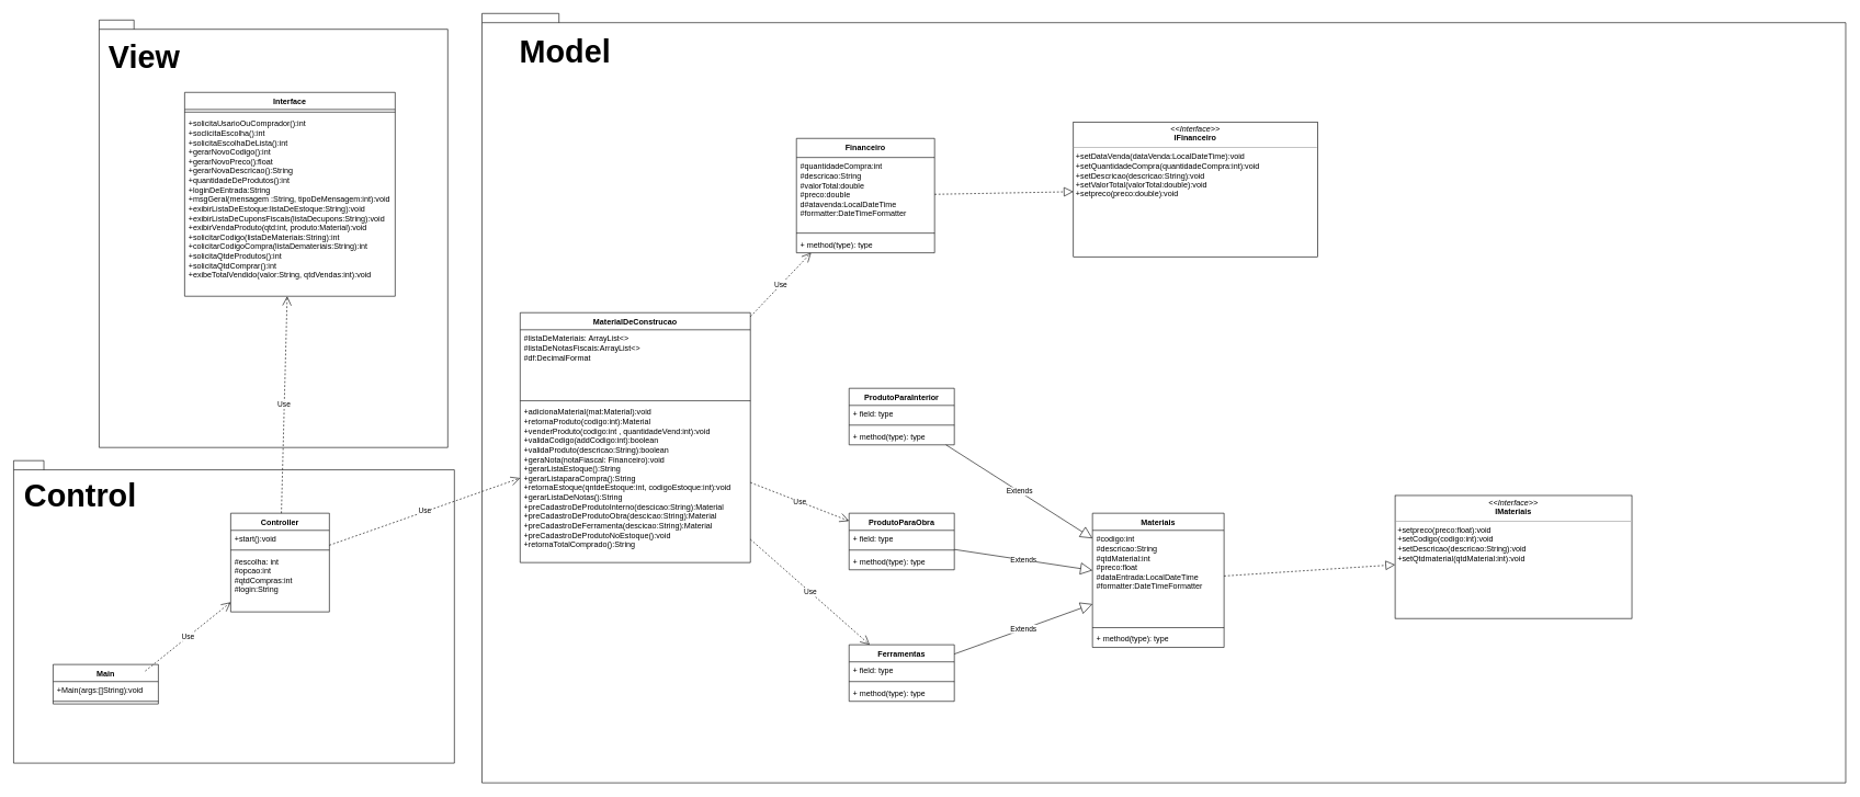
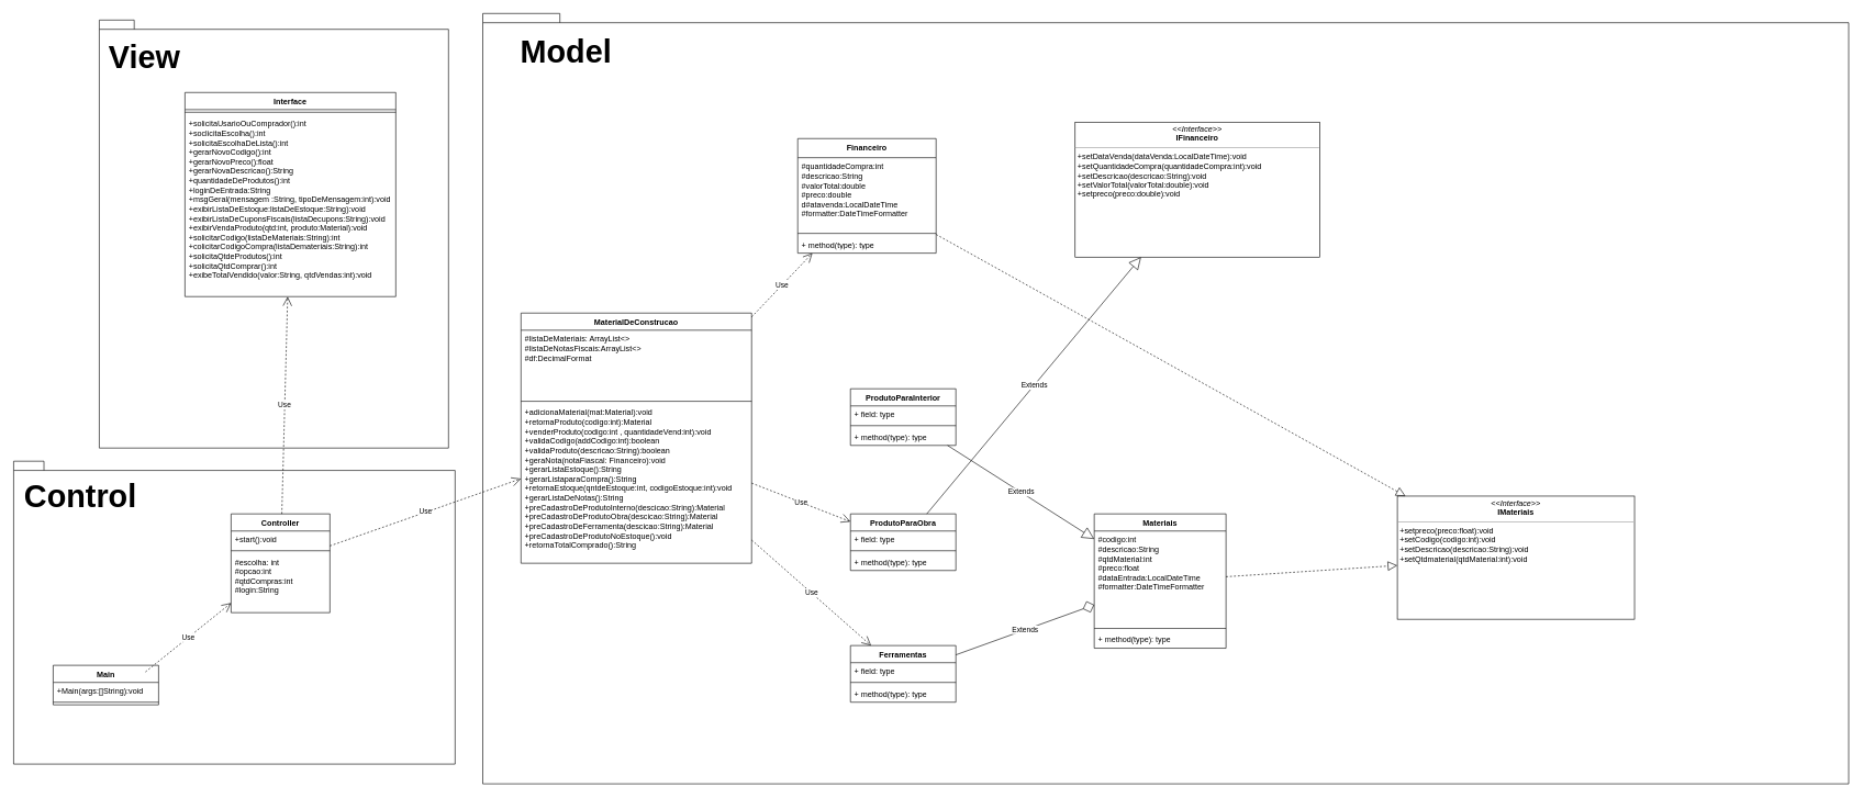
  <mxCell id="0" />
  <mxCell id="1" parent="0" />
  <mxCell id="2" value="" style="group" parent="1" vertex="1" connectable="0"><mxGeometry x="20" y="700" width="670" height="460" as="geometry" /></mxCell>
  <mxCell id="3" value="" style="shape=folder;fontStyle=1;spacingTop=10;tabWidth=40;tabHeight=14;tabPosition=left;html=1;whiteSpace=wrap;" parent="2" vertex="1"><mxGeometry width="670" height="460" as="geometry" /></mxCell>
  <mxCell id="4" value="&lt;font style=&quot;font-size: 48px;&quot;&gt;Control&lt;/font&gt;" style="text;align=center;fontStyle=1;verticalAlign=middle;spacingLeft=3;spacingRight=3;strokeColor=none;rotatable=0;points=[[0,0.5],[1,0.5]];portConstraint=eastwest;html=1;" parent="2" vertex="1"><mxGeometry x="61" y="40" width="80" height="26" as="geometry" /></mxCell>
  <mxCell id="5" value="Controller" style="swimlane;fontStyle=1;align=center;verticalAlign=top;childLayout=stackLayout;horizontal=1;startSize=26;horizontalStack=0;resizeParent=1;resizeParentMax=0;resizeLast=0;collapsible=1;marginBottom=0;whiteSpace=wrap;html=1;" parent="2" vertex="1"><mxGeometry x="330" y="80" width="150" height="150" as="geometry" /></mxCell>
  <mxCell id="6" value="+start():void&amp;nbsp;" style="text;strokeColor=none;fillColor=none;align=left;verticalAlign=top;spacingLeft=4;spacingRight=4;overflow=hidden;rotatable=0;points=[[0,0.5],[1,0.5]];portConstraint=eastwest;whiteSpace=wrap;html=1;" parent="5" vertex="1"><mxGeometry y="26" width="150" height="26" as="geometry" /></mxCell>
  <mxCell id="7" value="" style="line;strokeWidth=1;fillColor=none;align=left;verticalAlign=middle;spacingTop=-1;spacingLeft=3;spacingRight=3;rotatable=0;labelPosition=right;points=[];portConstraint=eastwest;strokeColor=inherit;" parent="5" vertex="1"><mxGeometry y="52" width="150" height="8" as="geometry" /></mxCell>
  <mxCell id="8" value="#escolha: int&amp;nbsp;&lt;br&gt;#opcao:int&amp;nbsp;&lt;br&gt;#qtdCompras:int&amp;nbsp;&lt;br&gt;#login:String&amp;nbsp;" style="text;strokeColor=none;fillColor=none;align=left;verticalAlign=top;spacingLeft=4;spacingRight=4;overflow=hidden;rotatable=0;points=[[0,0.5],[1,0.5]];portConstraint=eastwest;whiteSpace=wrap;html=1;" parent="5" vertex="1"><mxGeometry y="60" width="150" height="90" as="geometry" /></mxCell>
  <mxCell id="9" value="Main" style="swimlane;fontStyle=1;align=center;verticalAlign=top;childLayout=stackLayout;horizontal=1;startSize=26;horizontalStack=0;resizeParent=1;resizeParentMax=0;resizeLast=0;collapsible=1;marginBottom=0;whiteSpace=wrap;html=1;" parent="2" vertex="1"><mxGeometry x="60" y="310" width="160" height="60" as="geometry" /></mxCell>
  <mxCell id="10" value="+Main(args:[]String):void" style="text;strokeColor=none;fillColor=none;align=left;verticalAlign=top;spacingLeft=4;spacingRight=4;overflow=hidden;rotatable=0;points=[[0,0.5],[1,0.5]];portConstraint=eastwest;whiteSpace=wrap;html=1;" parent="9" vertex="1"><mxGeometry y="26" width="160" height="26" as="geometry" /></mxCell>
  <mxCell id="11" value="" style="line;strokeWidth=1;fillColor=none;align=left;verticalAlign=middle;spacingTop=-1;spacingLeft=3;spacingRight=3;rotatable=0;labelPosition=right;points=[];portConstraint=eastwest;strokeColor=inherit;" parent="9" vertex="1"><mxGeometry y="52" width="160" height="8" as="geometry" /></mxCell>
  <mxCell id="12" value="Use" style="endArrow=open;endSize=12;dashed=1;html=1;rounded=0;" parent="2" target="5" edge="1"><mxGeometry width="160" relative="1" as="geometry"><mxPoint x="200" y="320" as="sourcePoint" /><mxPoint x="410" y="230" as="targetPoint" /></mxGeometry></mxCell>
  <mxCell id="13" value="" style="group" parent="1" vertex="1" connectable="0"><mxGeometry x="150" y="30" width="530" height="650" as="geometry" /></mxCell>
  <mxCell id="14" value="" style="shape=folder;fontStyle=1;spacingTop=10;tabWidth=40;tabHeight=14;tabPosition=left;html=1;whiteSpace=wrap;" parent="13" vertex="1"><mxGeometry width="530" height="650" as="geometry" /></mxCell>
  <mxCell id="15" value="&lt;font style=&quot;font-size: 48px;&quot;&gt;View&amp;nbsp;&lt;/font&gt;" style="text;align=center;fontStyle=1;verticalAlign=middle;spacingLeft=3;spacingRight=3;strokeColor=none;rotatable=0;points=[[0,0.5],[1,0.5]];portConstraint=eastwest;html=1;" parent="13" vertex="1"><mxGeometry x="35" y="44" width="80" height="26" as="geometry" /></mxCell>
  <mxCell id="16" value="Interface" style="swimlane;fontStyle=1;align=center;verticalAlign=top;childLayout=stackLayout;horizontal=1;startSize=26;horizontalStack=0;resizeParent=1;resizeParentMax=0;resizeLast=0;collapsible=1;marginBottom=0;whiteSpace=wrap;html=1;" parent="13" vertex="1"><mxGeometry x="130" y="110" width="320" height="310" as="geometry" /></mxCell>
  <mxCell id="17" value="" style="line;strokeWidth=1;fillColor=none;align=left;verticalAlign=middle;spacingTop=-1;spacingLeft=3;spacingRight=3;rotatable=0;labelPosition=right;points=[];portConstraint=eastwest;strokeColor=inherit;" parent="16" vertex="1"><mxGeometry y="26" width="320" height="8" as="geometry" /></mxCell>
  <mxCell id="18" value="+solicitaUsarioOuComprador():int&lt;br&gt;+soclicitaEscolha():int&lt;br&gt;+solicitaEscolhaDeLista():int&lt;br&gt;+gerarNovoCodigo():int&lt;br&gt;+gerarNovoPreco():float&lt;br&gt;+gerarNovaDescricao():String&lt;br&gt;+quantidadeDeProdutos():int&lt;br&gt;+loginDeEntrada:String&lt;br&gt;+msgGeral(mensagem :String, tipoDeMensagem:int):void&lt;br&gt;+exibirListaDeEstoque:listaDeEstoque:String):void&lt;br&gt;+exibirListaDeCuponsFiscais(listaDecupons:String):void&lt;br&gt;+exibirVendaProduto(qtd:int, produto:Material):void&lt;br&gt;+solicitarCodigo(listaDeMateriais:String):int&lt;br&gt;+colicitarCodigoCompra(listaDemateriais:String):int&lt;br&gt;+solicitaQtdeProdutos():int&lt;br&gt;+solicitaQtdComprar():int&lt;br&gt;+exibeTotalVendido(valor:String, qtdVendas:int):void" style="text;strokeColor=none;fillColor=none;align=left;verticalAlign=top;spacingLeft=4;spacingRight=4;overflow=hidden;rotatable=0;points=[[0,0.5],[1,0.5]];portConstraint=eastwest;whiteSpace=wrap;html=1;" parent="16" vertex="1"><mxGeometry y="34" width="320" height="276" as="geometry" /></mxCell>
  <mxCell id="19" value="" style="group" parent="1" vertex="1" connectable="0"><mxGeometry x="732" y="20" width="2073" height="1170" as="geometry" /></mxCell>
  <mxCell id="20" value="" style="shape=folder;fontStyle=1;spacingTop=10;tabWidth=40;tabHeight=14;tabPosition=left;html=1;whiteSpace=wrap;" parent="19" vertex="1"><mxGeometry width="2073" height="1170" as="geometry" /></mxCell>
  <mxCell id="21" value="&lt;font style=&quot;font-size: 48px;&quot;&gt;Model&lt;/font&gt;" style="text;align=center;fontStyle=1;verticalAlign=middle;spacingLeft=3;spacingRight=3;strokeColor=none;rotatable=0;points=[[0,0.5],[1,0.5]];portConstraint=eastwest;html=1;" parent="19" vertex="1"><mxGeometry x="80.171" y="43.818" width="91.624" height="27.655" as="geometry" /></mxCell>
  <mxCell id="22" value="MaterialDeConstrucao" style="swimlane;fontStyle=1;align=center;verticalAlign=top;childLayout=stackLayout;horizontal=1;startSize=26;horizontalStack=0;resizeParent=1;resizeParentMax=0;resizeLast=0;collapsible=1;marginBottom=0;whiteSpace=wrap;html=1;" parent="19" vertex="1"><mxGeometry x="58" y="455" width="350" height="380" as="geometry" /></mxCell>
  <mxCell id="23" value="#listaDeMateriais: ArrayList&amp;lt;&amp;gt;&lt;br&gt;#listaDeNotasFiscais:ArrayList&amp;lt;&amp;gt;&lt;br&gt;#df:DecimalFormat" style="text;strokeColor=none;fillColor=none;align=left;verticalAlign=top;spacingLeft=4;spacingRight=4;overflow=hidden;rotatable=0;points=[[0,0.5],[1,0.5]];portConstraint=eastwest;whiteSpace=wrap;html=1;" parent="22" vertex="1"><mxGeometry y="26" width="350" height="104" as="geometry" /></mxCell>
  <mxCell id="24" value="" style="line;strokeWidth=1;fillColor=none;align=left;verticalAlign=middle;spacingTop=-1;spacingLeft=3;spacingRight=3;rotatable=0;labelPosition=right;points=[];portConstraint=eastwest;strokeColor=inherit;" parent="22" vertex="1"><mxGeometry y="130" width="350" height="8" as="geometry" /></mxCell>
  <mxCell id="25" value="+adicionaMaterial(mat:Material):void&lt;br&gt;+retornaProduto(codigo:int):Material&lt;br&gt;+venderProduto(codigo:int , quantidadeVend:int):void&amp;nbsp;&lt;br&gt;+validaCodigo(addCodigo:int):boolean&amp;nbsp;&lt;br&gt;+validaProduto(descricao:String):boolean&lt;br&gt;+geraNota(notaFiascal: Financeiro):void&amp;nbsp;&lt;br&gt;+gerarListaEstoque():String&amp;nbsp;&lt;br&gt;+gerarListaparaCompra():String&lt;br&gt;+retornaEstoque(qntdeEstoque:int, codigoEstoque:int):void&amp;nbsp;&lt;br&gt;+gerarListaDeNotas():String&lt;br&gt;+preCadastroDeProdutoInterno(descicao:String):Material&lt;br&gt;+preCadastroDeProdutoObra(descicao:String):Material&lt;br&gt;+preCadastroDeFerramenta(descicao:String):Material&lt;br&gt;+preCadastroDeProdutoNoEstoque():void&lt;br&gt;+retornaTotalComprado():String" style="text;strokeColor=none;fillColor=none;align=left;verticalAlign=top;spacingLeft=4;spacingRight=4;overflow=hidden;rotatable=0;points=[[0,0.5],[1,0.5]];portConstraint=eastwest;whiteSpace=wrap;html=1;" parent="22" vertex="1"><mxGeometry y="138" width="350" height="242" as="geometry" /></mxCell>
  <mxCell id="26" value="Materiais" style="swimlane;fontStyle=1;align=center;verticalAlign=top;childLayout=stackLayout;horizontal=1;startSize=26;horizontalStack=0;resizeParent=1;resizeParentMax=0;resizeLast=0;collapsible=1;marginBottom=0;whiteSpace=wrap;html=1;" parent="19" vertex="1"><mxGeometry x="928" y="760" width="200" height="204" as="geometry" /></mxCell>
  <mxCell id="27" value="#codigo:int&amp;nbsp;&lt;br style=&quot;border-color: var(--border-color);&quot;&gt;#descricao:String&lt;br style=&quot;border-color: var(--border-color);&quot;&gt;#qtdMaterial:int&lt;br style=&quot;border-color: var(--border-color);&quot;&gt;#preco:float&lt;br style=&quot;border-color: var(--border-color);&quot;&gt;#dataEntrada:LocalDateTime&lt;br style=&quot;border-color: var(--border-color);&quot;&gt;#formatter:DateTimeFormatter" style="text;strokeColor=none;fillColor=none;align=left;verticalAlign=top;spacingLeft=4;spacingRight=4;overflow=hidden;rotatable=0;points=[[0,0.5],[1,0.5]];portConstraint=eastwest;whiteSpace=wrap;html=1;" parent="26" vertex="1"><mxGeometry y="26" width="200" height="144" as="geometry" /></mxCell>
  <mxCell id="28" value="" style="line;strokeWidth=1;fillColor=none;align=left;verticalAlign=middle;spacingTop=-1;spacingLeft=3;spacingRight=3;rotatable=0;labelPosition=right;points=[];portConstraint=eastwest;strokeColor=inherit;" parent="26" vertex="1"><mxGeometry y="170" width="200" height="8" as="geometry" /></mxCell>
  <mxCell id="29" value="+ method(type): type" style="text;strokeColor=none;fillColor=none;align=left;verticalAlign=top;spacingLeft=4;spacingRight=4;overflow=hidden;rotatable=0;points=[[0,0.5],[1,0.5]];portConstraint=eastwest;whiteSpace=wrap;html=1;" parent="26" vertex="1"><mxGeometry y="178" width="200" height="26" as="geometry" /></mxCell>
  <mxCell id="30" value="&lt;p style=&quot;margin:0px;margin-top:4px;text-align:center;&quot;&gt;&lt;i&gt;&amp;lt;&amp;lt;Interface&amp;gt;&amp;gt;&lt;/i&gt;&lt;br&gt;&lt;b&gt;IMateriais&lt;/b&gt;&lt;/p&gt;&lt;hr size=&quot;1&quot;&gt;&lt;p style=&quot;margin:0px;margin-left:4px;&quot;&gt;&lt;/p&gt;&lt;p style=&quot;margin:0px;margin-left:4px;&quot;&gt;+setpreco(preco:float):void&lt;/p&gt;&lt;p style=&quot;margin:0px;margin-left:4px;&quot;&gt;+setCodigo(codigo:int):void&lt;/p&gt;&lt;p style=&quot;margin:0px;margin-left:4px;&quot;&gt;+setDescricao(descricao:String):void&lt;/p&gt;&lt;p style=&quot;margin:0px;margin-left:4px;&quot;&gt;+setQtdmaterial(qtdMaterial:int):void&lt;/p&gt;" style="verticalAlign=top;align=left;overflow=fill;fontSize=12;fontFamily=Helvetica;html=1;whiteSpace=wrap;" parent="19" vertex="1"><mxGeometry x="1388" y="733" width="360" height="187" as="geometry" /></mxCell>
  <mxCell id="31" value="" style="endArrow=block;dashed=1;endFill=0;endSize=12;html=1;rounded=0;" parent="19" source="26" target="30" edge="1"><mxGeometry width="160" relative="1" as="geometry"><mxPoint x="1288" y="590" as="sourcePoint" /><mxPoint x="1448" y="590" as="targetPoint" /></mxGeometry></mxCell>
  <mxCell id="32" value="ProdutoParaInterior" style="swimlane;fontStyle=1;align=center;verticalAlign=top;childLayout=stackLayout;horizontal=1;startSize=26;horizontalStack=0;resizeParent=1;resizeParentMax=0;resizeLast=0;collapsible=1;marginBottom=0;whiteSpace=wrap;html=1;" parent="19" vertex="1"><mxGeometry x="558" y="570" width="160" height="86" as="geometry" /></mxCell>
  <mxCell id="33" value="+ field: type" style="text;strokeColor=none;fillColor=none;align=left;verticalAlign=top;spacingLeft=4;spacingRight=4;overflow=hidden;rotatable=0;points=[[0,0.5],[1,0.5]];portConstraint=eastwest;whiteSpace=wrap;html=1;" parent="32" vertex="1"><mxGeometry y="26" width="160" height="26" as="geometry" /></mxCell>
  <mxCell id="34" value="" style="line;strokeWidth=1;fillColor=none;align=left;verticalAlign=middle;spacingTop=-1;spacingLeft=3;spacingRight=3;rotatable=0;labelPosition=right;points=[];portConstraint=eastwest;strokeColor=inherit;" parent="32" vertex="1"><mxGeometry y="52" width="160" height="8" as="geometry" /></mxCell>
  <mxCell id="35" value="+ method(type): type" style="text;strokeColor=none;fillColor=none;align=left;verticalAlign=top;spacingLeft=4;spacingRight=4;overflow=hidden;rotatable=0;points=[[0,0.5],[1,0.5]];portConstraint=eastwest;whiteSpace=wrap;html=1;" parent="32" vertex="1"><mxGeometry y="60" width="160" height="26" as="geometry" /></mxCell>
  <mxCell id="36" value="ProdutoParaObra" style="swimlane;fontStyle=1;align=center;verticalAlign=top;childLayout=stackLayout;horizontal=1;startSize=26;horizontalStack=0;resizeParent=1;resizeParentMax=0;resizeLast=0;collapsible=1;marginBottom=0;whiteSpace=wrap;html=1;" parent="19" vertex="1"><mxGeometry x="558" y="760" width="160" height="86" as="geometry" /></mxCell>
  <mxCell id="37" value="+ field: type" style="text;strokeColor=none;fillColor=none;align=left;verticalAlign=top;spacingLeft=4;spacingRight=4;overflow=hidden;rotatable=0;points=[[0,0.5],[1,0.5]];portConstraint=eastwest;whiteSpace=wrap;html=1;" parent="36" vertex="1"><mxGeometry y="26" width="160" height="26" as="geometry" /></mxCell>
  <mxCell id="38" value="" style="line;strokeWidth=1;fillColor=none;align=left;verticalAlign=middle;spacingTop=-1;spacingLeft=3;spacingRight=3;rotatable=0;labelPosition=right;points=[];portConstraint=eastwest;strokeColor=inherit;" parent="36" vertex="1"><mxGeometry y="52" width="160" height="8" as="geometry" /></mxCell>
  <mxCell id="39" value="+ method(type): type" style="text;strokeColor=none;fillColor=none;align=left;verticalAlign=top;spacingLeft=4;spacingRight=4;overflow=hidden;rotatable=0;points=[[0,0.5],[1,0.5]];portConstraint=eastwest;whiteSpace=wrap;html=1;" parent="36" vertex="1"><mxGeometry y="60" width="160" height="26" as="geometry" /></mxCell>
  <mxCell id="40" value="Ferramentas" style="swimlane;fontStyle=1;align=center;verticalAlign=top;childLayout=stackLayout;horizontal=1;startSize=26;horizontalStack=0;resizeParent=1;resizeParentMax=0;resizeLast=0;collapsible=1;marginBottom=0;whiteSpace=wrap;html=1;" parent="19" vertex="1"><mxGeometry x="558" y="960" width="160" height="86" as="geometry" /></mxCell>
  <mxCell id="41" value="+ field: type" style="text;strokeColor=none;fillColor=none;align=left;verticalAlign=top;spacingLeft=4;spacingRight=4;overflow=hidden;rotatable=0;points=[[0,0.5],[1,0.5]];portConstraint=eastwest;whiteSpace=wrap;html=1;" parent="40" vertex="1"><mxGeometry y="26" width="160" height="26" as="geometry" /></mxCell>
  <mxCell id="42" value="" style="line;strokeWidth=1;fillColor=none;align=left;verticalAlign=middle;spacingTop=-1;spacingLeft=3;spacingRight=3;rotatable=0;labelPosition=right;points=[];portConstraint=eastwest;strokeColor=inherit;" parent="40" vertex="1"><mxGeometry y="52" width="160" height="8" as="geometry" /></mxCell>
  <mxCell id="43" value="+ method(type): type" style="text;strokeColor=none;fillColor=none;align=left;verticalAlign=top;spacingLeft=4;spacingRight=4;overflow=hidden;rotatable=0;points=[[0,0.5],[1,0.5]];portConstraint=eastwest;whiteSpace=wrap;html=1;" parent="40" vertex="1"><mxGeometry y="60" width="160" height="26" as="geometry" /></mxCell>
  <mxCell id="44" value="Financeiro" style="swimlane;fontStyle=1;align=center;verticalAlign=top;childLayout=stackLayout;horizontal=1;startSize=29;horizontalStack=0;resizeParent=1;resizeParentMax=0;resizeLast=0;collapsible=1;marginBottom=0;whiteSpace=wrap;html=1;" parent="19" vertex="1"><mxGeometry x="478" y="190" width="210" height="174" as="geometry" /></mxCell>
  <mxCell id="45" value="#quantidadeCompra:int&amp;nbsp;&lt;br&gt;#descricao:String&lt;br&gt;#valorTotal:double&lt;br&gt;#preco:double&lt;br&gt;d#atavenda:LocalDateTime&lt;br&gt;#formatter:DateTimeFormatter" style="text;strokeColor=none;fillColor=none;align=left;verticalAlign=top;spacingLeft=4;spacingRight=4;overflow=hidden;rotatable=0;points=[[0,0.5],[1,0.5]];portConstraint=eastwest;whiteSpace=wrap;html=1;" parent="44" vertex="1"><mxGeometry y="29" width="210" height="111" as="geometry" /></mxCell>
  <mxCell id="46" value="" style="line;strokeWidth=1;fillColor=none;align=left;verticalAlign=middle;spacingTop=-1;spacingLeft=3;spacingRight=3;rotatable=0;labelPosition=right;points=[];portConstraint=eastwest;strokeColor=inherit;" parent="44" vertex="1"><mxGeometry y="140" width="210" height="8" as="geometry" /></mxCell>
  <mxCell id="47" value="+ method(type): type" style="text;strokeColor=none;fillColor=none;align=left;verticalAlign=top;spacingLeft=4;spacingRight=4;overflow=hidden;rotatable=0;points=[[0,0.5],[1,0.5]];portConstraint=eastwest;whiteSpace=wrap;html=1;" parent="44" vertex="1"><mxGeometry y="148" width="210" height="26" as="geometry" /></mxCell>
  <mxCell id="48" value="&lt;p style=&quot;margin:0px;margin-top:4px;text-align:center;&quot;&gt;&lt;i&gt;&amp;lt;&amp;lt;Interface&amp;gt;&amp;gt;&lt;/i&gt;&lt;br&gt;&lt;b&gt;IFinanceiro&lt;/b&gt;&lt;/p&gt;&lt;hr size=&quot;1&quot;&gt;&lt;p style=&quot;margin:0px;margin-left:4px;&quot;&gt;+setDataVenda(dataVenda:LocalDateTime):void&lt;/p&gt;&lt;p style=&quot;margin:0px;margin-left:4px;&quot;&gt;+setQuantidadeCompra(quantidadeCompra:int):void&lt;/p&gt;&lt;p style=&quot;margin:0px;margin-left:4px;&quot;&gt;+setDescricao(descricao:String):void&amp;nbsp;&lt;/p&gt;&lt;p style=&quot;margin:0px;margin-left:4px;&quot;&gt;+setValorTotal(valorTotal:double):void&lt;/p&gt;&lt;p style=&quot;margin:0px;margin-left:4px;&quot;&gt;+setpreco(preco:double):void&lt;br&gt;&lt;br&gt;&lt;/p&gt;" style="verticalAlign=top;align=left;overflow=fill;fontSize=12;fontFamily=Helvetica;html=1;whiteSpace=wrap;" parent="19" vertex="1"><mxGeometry x="899" y="165" width="371" height="205" as="geometry" /></mxCell>
  <mxCell id="49" value="Use" style="endArrow=open;endSize=12;dashed=1;html=1;rounded=0;" parent="19" source="22" target="44" edge="1"><mxGeometry width="160" relative="1" as="geometry"><mxPoint x="468" y="410" as="sourcePoint" /><mxPoint x="628" y="410" as="targetPoint" /></mxGeometry></mxCell>
  <mxCell id="50" value="Use" style="endArrow=open;endSize=12;dashed=1;html=1;rounded=0;" parent="19" source="22" target="36" edge="1"><mxGeometry width="160" relative="1" as="geometry"><mxPoint x="468" y="770" as="sourcePoint" /><mxPoint x="628" y="770" as="targetPoint" /></mxGeometry></mxCell>
  <mxCell id="51" value="Use" style="endArrow=open;endSize=12;dashed=1;html=1;rounded=0;" parent="19" source="22" target="40" edge="1"><mxGeometry width="160" relative="1" as="geometry"><mxPoint x="468" y="940" as="sourcePoint" /><mxPoint x="628" y="940" as="targetPoint" /></mxGeometry></mxCell>
  <mxCell id="52" value="Extends" style="endArrow=block;endSize=16;endFill=0;html=1;rounded=0;" parent="19" source="32" target="26" edge="1"><mxGeometry width="160" relative="1" as="geometry"><mxPoint x="958" y="640" as="sourcePoint" /><mxPoint x="1118" y="640" as="targetPoint" /></mxGeometry></mxCell>
- <mxCell id="53" value="Extends" style="endArrow=block;endSize=16;endFill=0;html=1;rounded=0;" parent="19" source="36" target="26" edge="1"><mxGeometry width="160" relative="1" as="geometry"><mxPoint x="798" y="830" as="sourcePoint" /><mxPoint x="958" y="830" as="targetPoint" /></mxGeometry></mxCell>
- <mxCell id="54" value="Extends" style="endArrow=block;endSize=16;endFill=0;html=1;rounded=0;" parent="19" source="40" target="26" edge="1"><mxGeometry width="160" relative="1" as="geometry"><mxPoint x="798" y="950" as="sourcePoint" /><mxPoint x="958" y="950" as="targetPoint" /></mxGeometry></mxCell>
- <mxCell id="55" value="" style="endArrow=block;dashed=1;endFill=0;endSize=12;html=1;rounded=0;" parent="19" source="44" target="48" edge="1"><mxGeometry width="160" relative="1" as="geometry"><mxPoint x="768" y="260" as="sourcePoint" /><mxPoint x="928" y="260" as="targetPoint" /></mxGeometry></mxCell>
+ <mxCell id="53" value="Extends" style="endArrow=block;endSize=16;endFill=0;html=1;rounded=0;" parent="19" source="36" target="48" edge="1"><mxGeometry width="160" relative="1" as="geometry"><mxPoint x="798" y="830" as="sourcePoint" /><mxPoint x="958" y="830" as="targetPoint" /></mxGeometry></mxCell>
+ <mxCell id="54" value="Extends" style="endArrow=diamond;endSize=16;endFill=0;html=1;rounded=0;" parent="19" source="40" target="26" edge="1"><mxGeometry width="160" relative="1" as="geometry"><mxPoint x="798" y="950" as="sourcePoint" /><mxPoint x="958" y="950" as="targetPoint" /></mxGeometry></mxCell>
+ <mxCell id="55" value="" style="endArrow=block;dashed=1;endFill=0;endSize=12;html=1;rounded=0;" parent="19" source="44" target="30" edge="1"><mxGeometry width="160" relative="1" as="geometry"><mxPoint x="768" y="260" as="sourcePoint" /><mxPoint x="928" y="260" as="targetPoint" /></mxGeometry></mxCell>
  <mxCell id="56" value="Use" style="endArrow=open;endSize=12;dashed=1;html=1;rounded=0;" parent="1" source="5" target="22" edge="1"><mxGeometry width="160" relative="1" as="geometry"><mxPoint x="870" y="810" as="sourcePoint" /><mxPoint x="1030" y="810" as="targetPoint" /></mxGeometry></mxCell>
  <mxCell id="57" value="Use" style="endArrow=open;endSize=12;dashed=1;html=1;rounded=0;" parent="1" source="5" target="16" edge="1"><mxGeometry width="160" relative="1" as="geometry"><mxPoint x="380" y="570" as="sourcePoint" /><mxPoint x="540" y="570" as="targetPoint" /></mxGeometry></mxCell>
